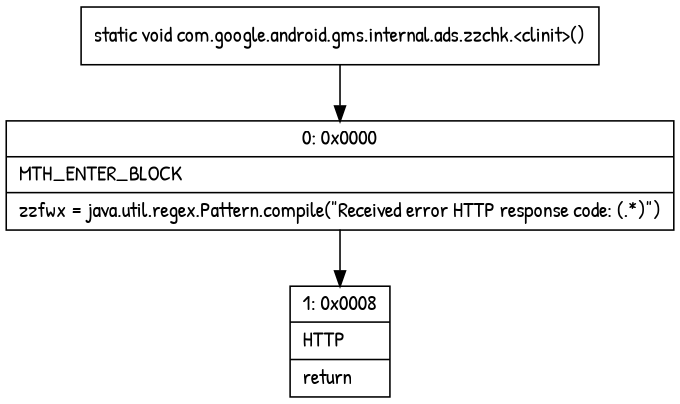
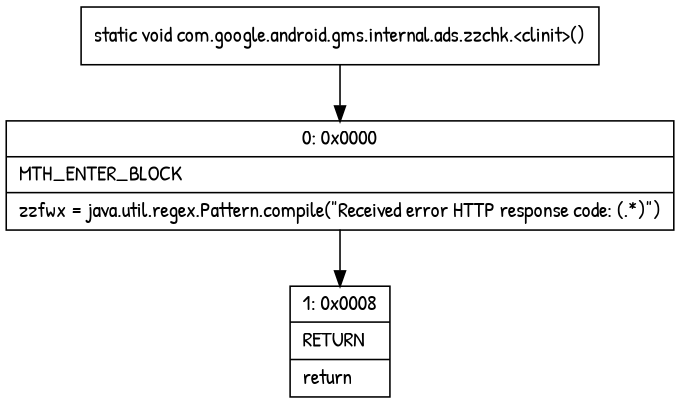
  digraph {
    fontname="Patrick Hand"
    node [shape=record fontname="Patrick Hand"]
    edge [fontname="Patrick Hand"]
    n1 [label="{0\:\ 0x0000|MTH_ENTER_BLOCK\l|zzfwx = java.util.regex.Pattern.compile(\"Received error HTTP response code: (.*)\")\l}"]
-   n2 [label="{1\:\ 0x0008|HTTP\l|return\l}"]
+   n2 [label="{1\:\ 0x0008|RETURN\l|return\l}"]
    n3 [label="{static void com.google.android.gms.internal.ads.zzchk.\<clinit\>() }"]
    n1 -> n2
    n3 -> n1
  }
